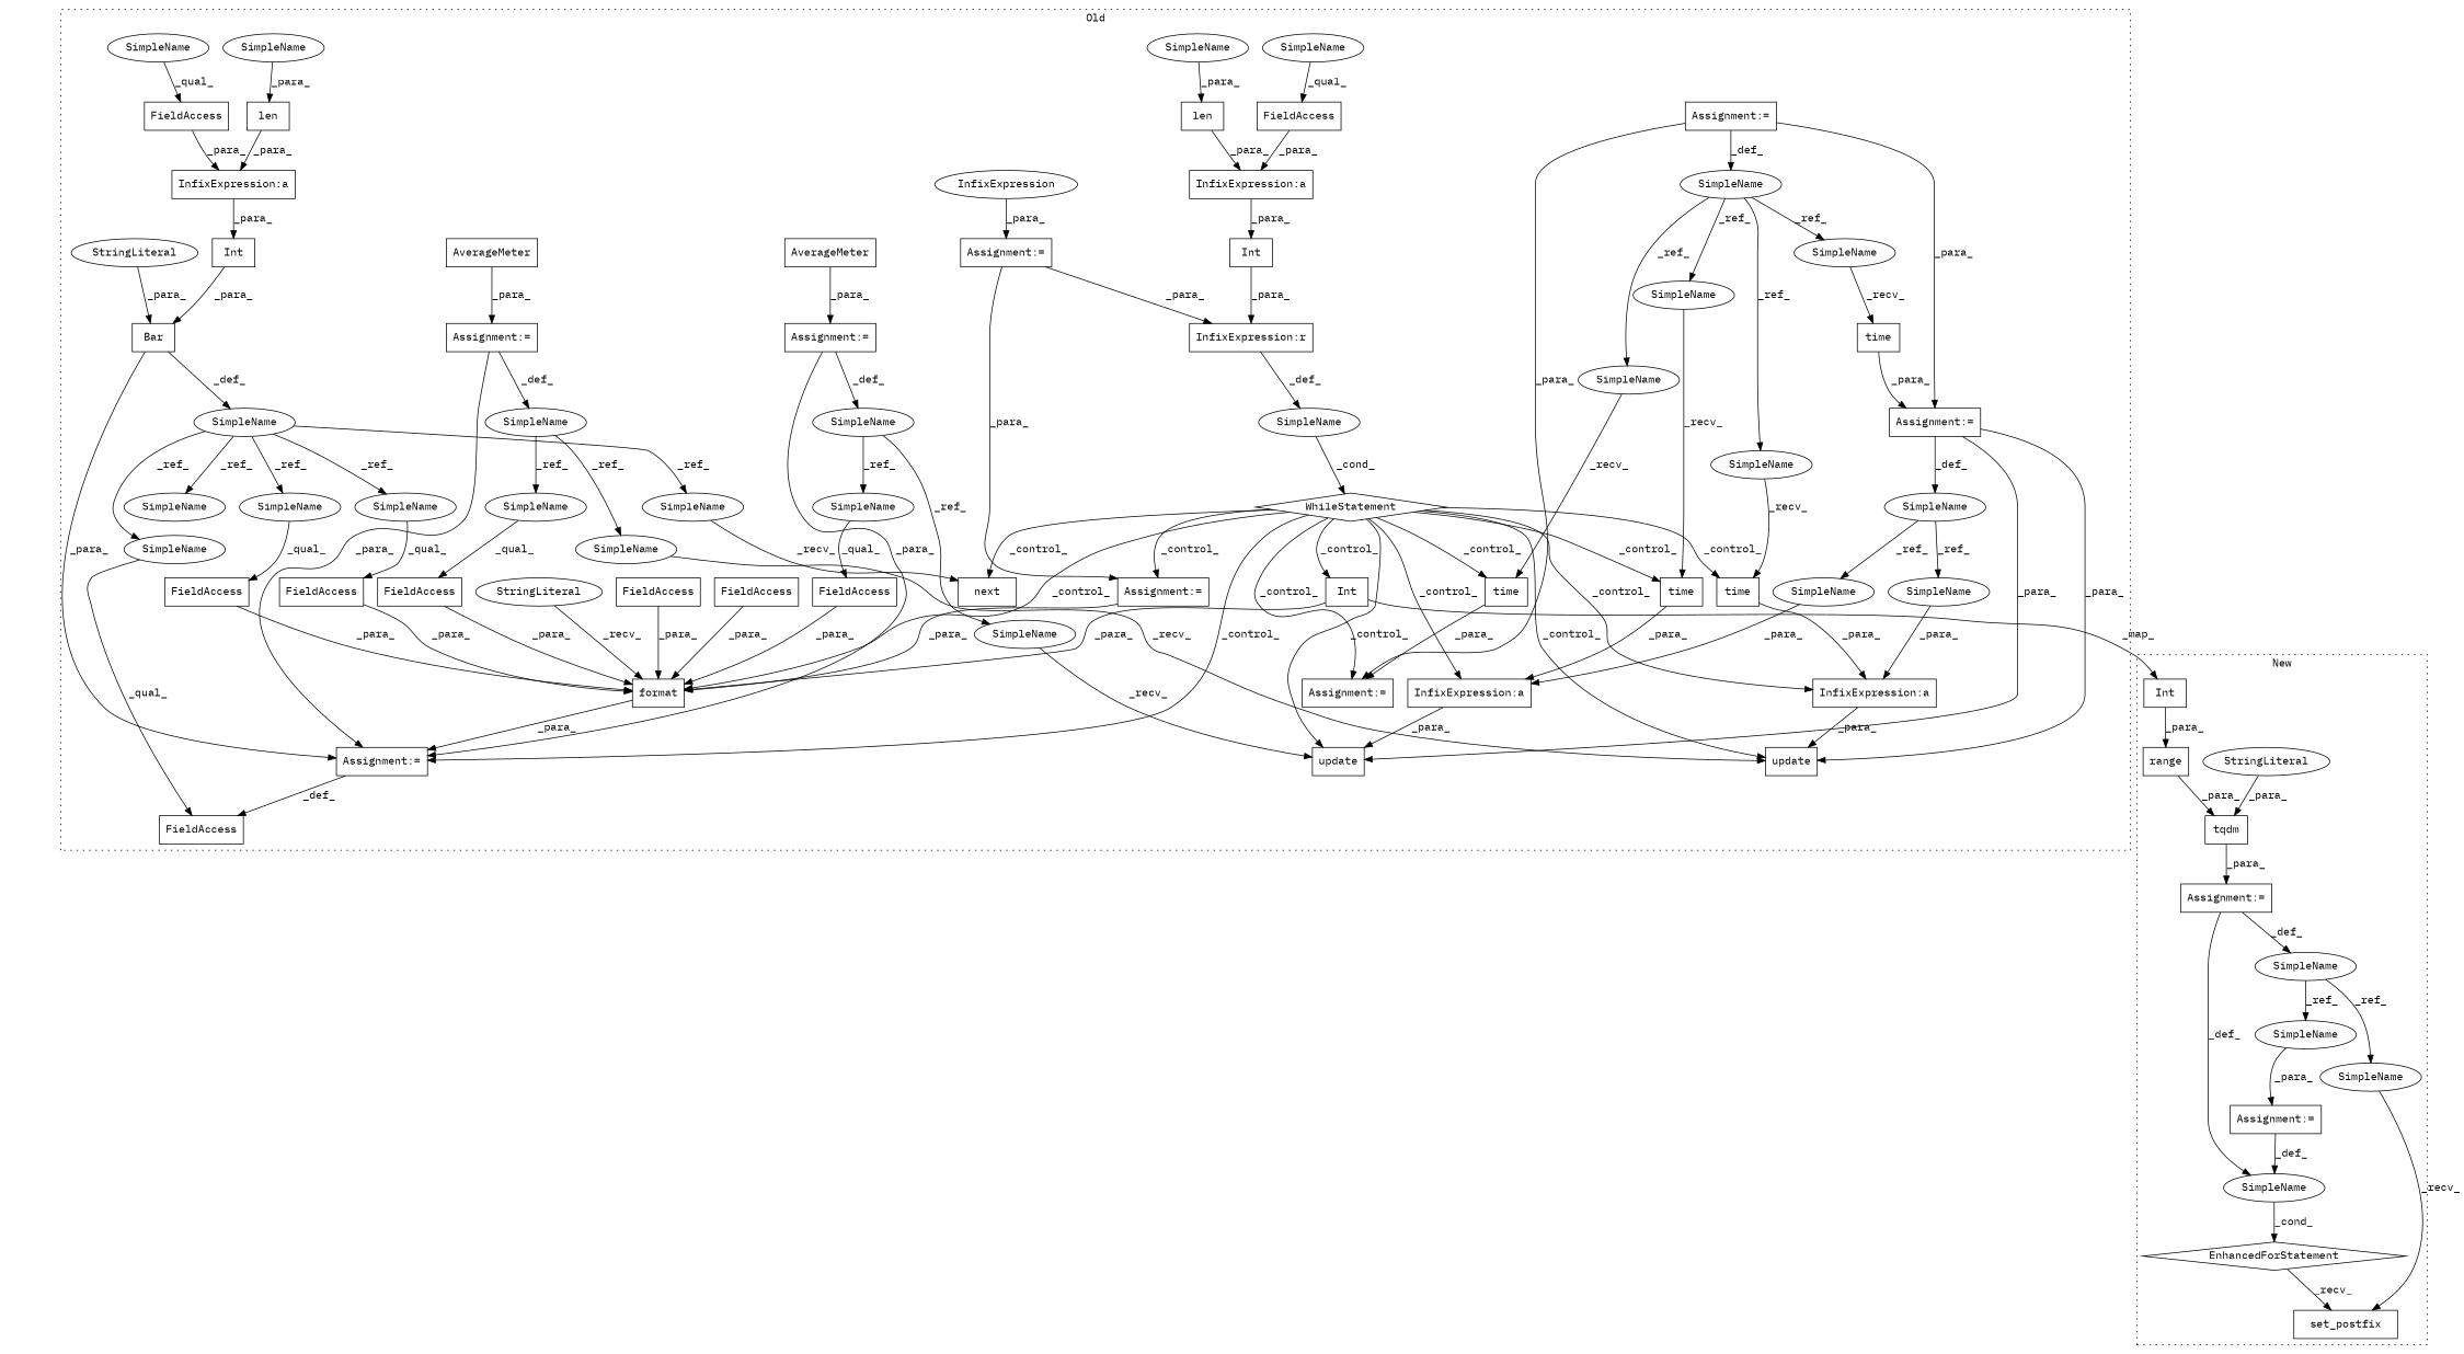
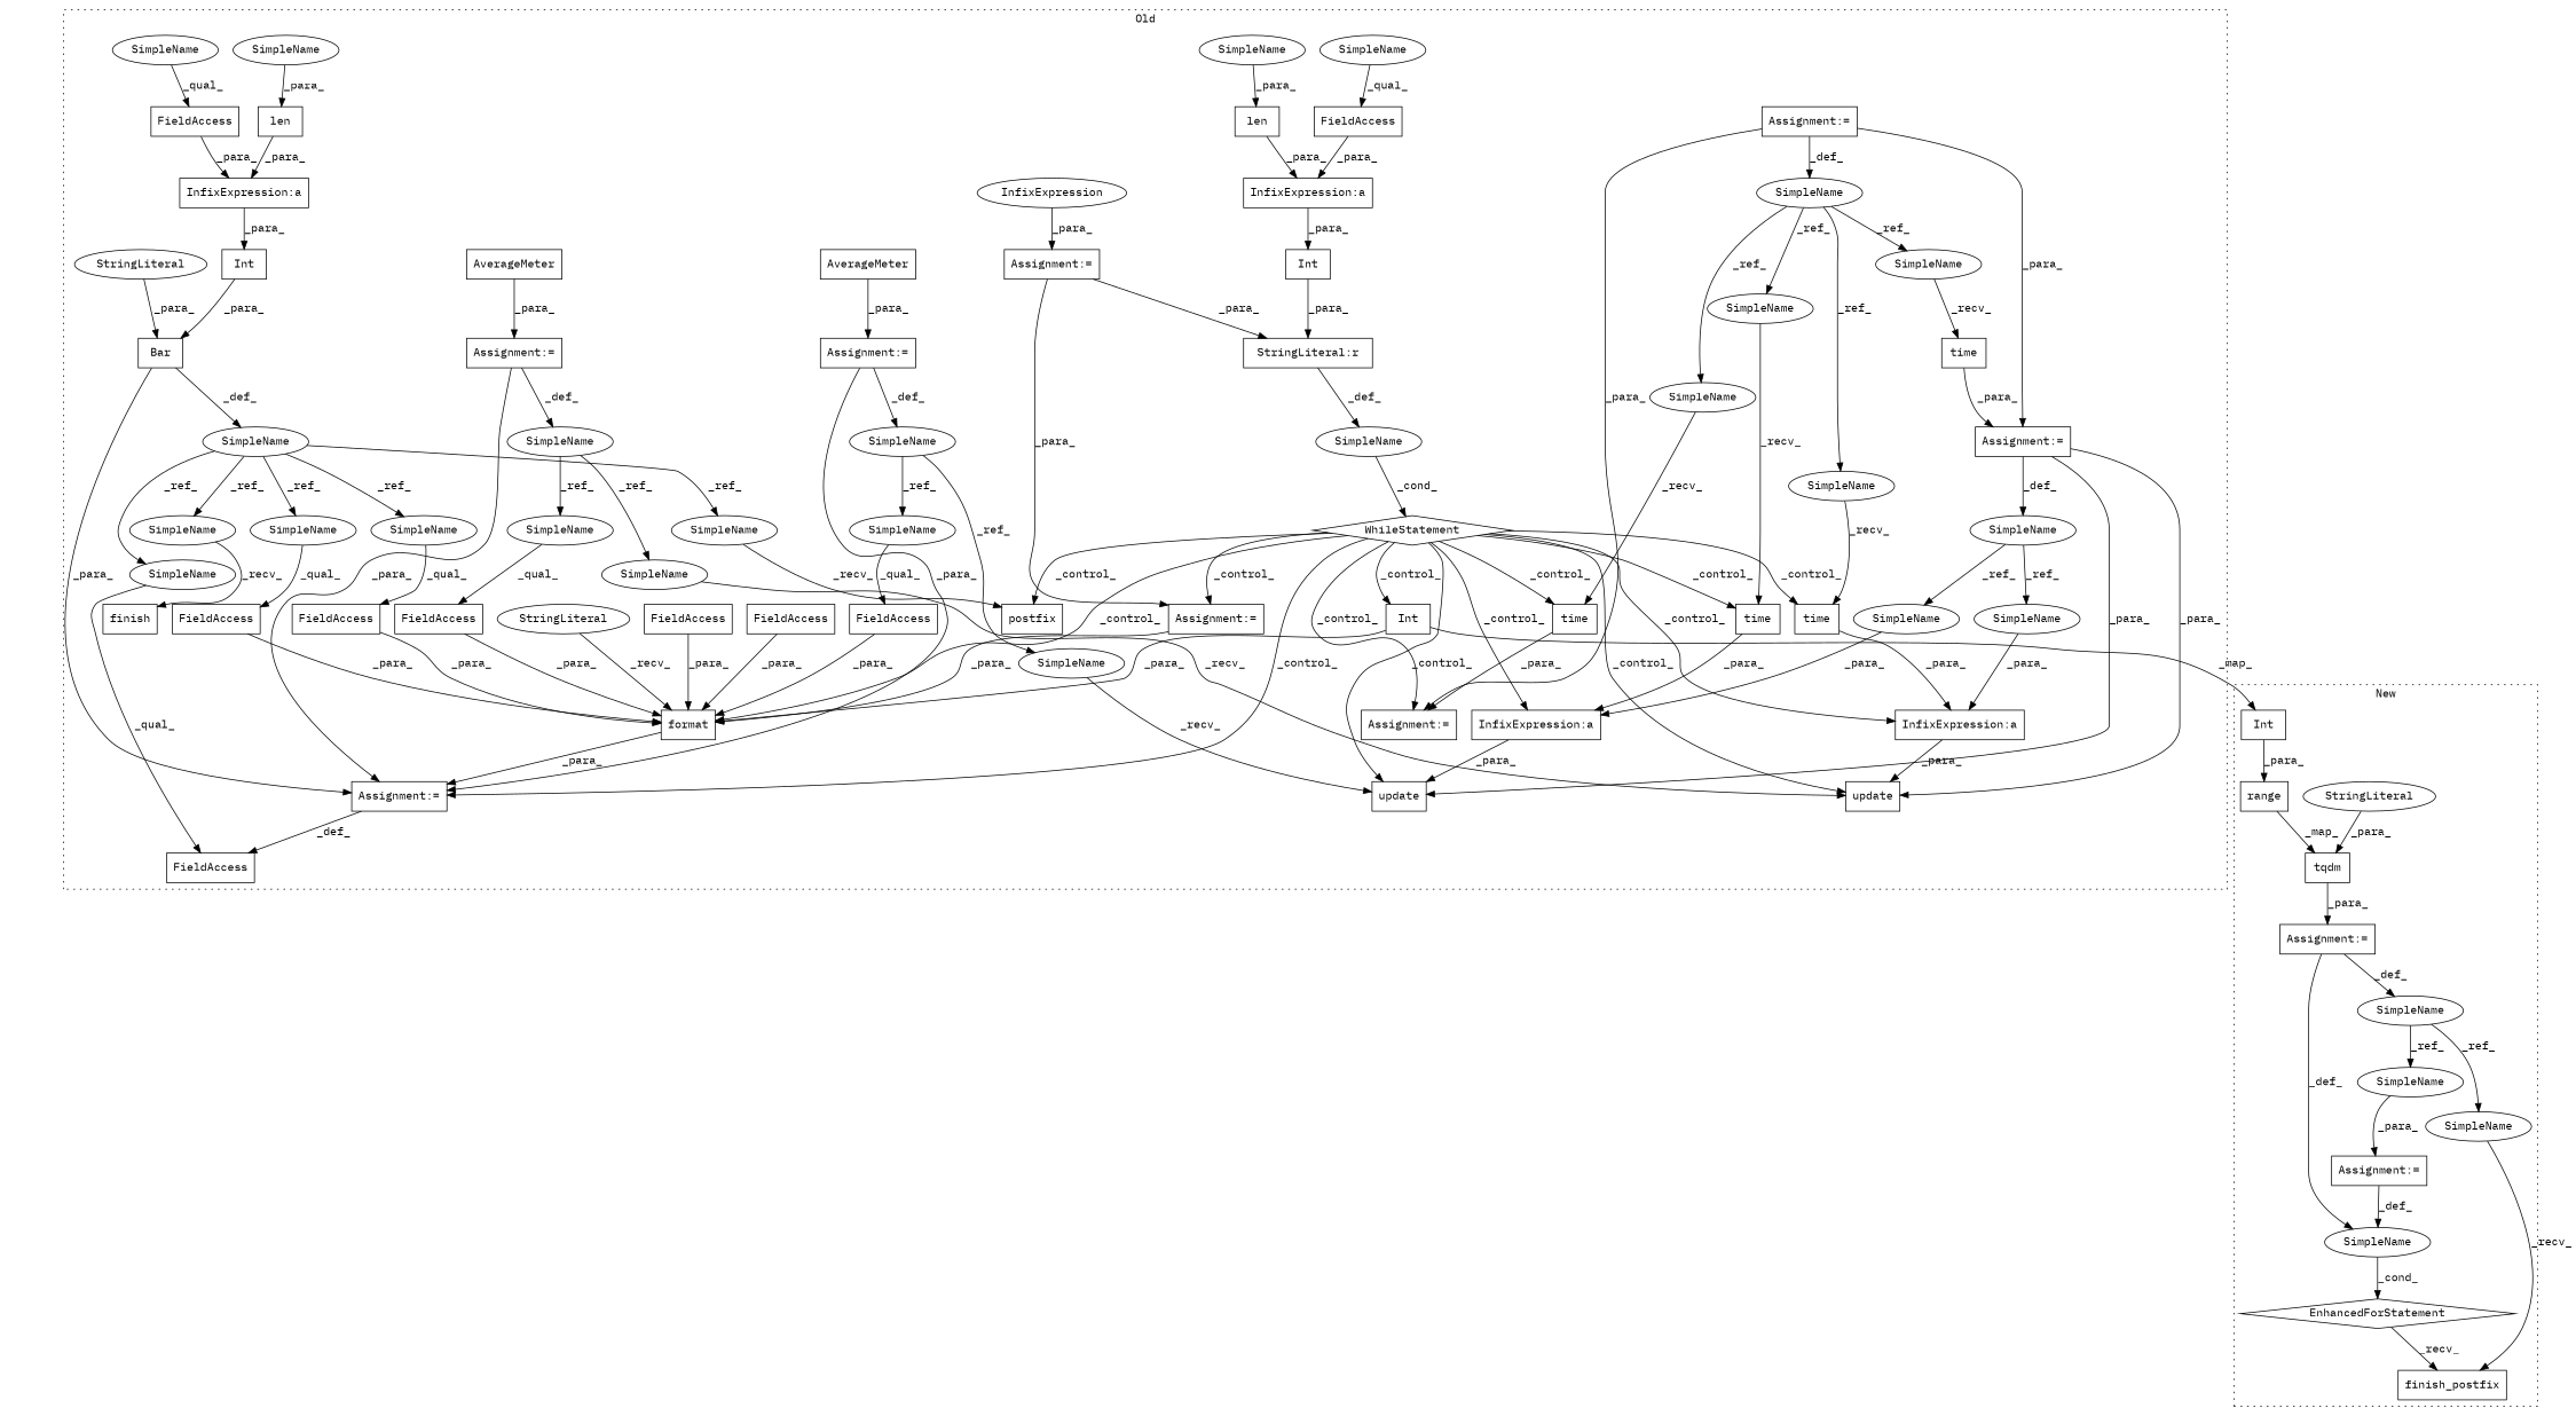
  digraph {
    fontname="IBM Plex Mono"
    node [a=42 fontname="IBM Plex Mono" l=3 s=3537 shape=box]
    edge [fontname="IBM Plex Mono"]
-   n1 [a=32 l=6 label=next s=3619]
+   n1 [a=32 l=6 label=postfix s=3619]
    n2 [a=32 l="4,1" label=len s="2062,2074"]
    n3 [a=32 l="4,1" label=len s="1978,1990"]
    n4 [a=32 l="4,1" label=Int s="3486,3521"]
    n5 [a=27 label="InfixExpression:a" s=1991]
    n6 [a=27 label="InfixExpression:a" s=3266]
    n7 [a=27 label="InfixExpression:a" s=2843]
    n8 [a=27 label="InfixExpression:a" s=2075]
    n9 [label=SimpleName s=1951 shape=ellipse]
+   n10 [a=32 l=8 label=finish s=3645]
    n11 [a=32 l="7,1" label=format s="3469,3604"]
    n12 [a=32 l="7,1" label=update s="3248,3272"]
    n13 [label=SimpleName shape=ellipse l="" s=""]
    n14 [a=32 l="7,1" label=update s="2825,2849"]
    n15 [label=SimpleName s=1928 shape=ellipse]
    n16 [a=32 l="4,1" label=Bar s="1955,2010"]
-   n17 [a=27 label="InfixExpression:r" s=2055]
+   n17 [a=27 label="StringLiteral:r" s=2055]
    n18 [l=10 label=SimpleName s=1832 shape=ellipse]
    n19 [a=22 l=14 label=FieldAccess]
    n20 [l=9 label=SimpleName s=1800 shape=ellipse]
    n21 [a=22 l=13 label=FieldAccess s=3523]
    n22 [a=22 l=10 label=FieldAccess s=3567]
    n23 [a=22 l=10 label=FieldAccess s=3330]
    n24 [a=22 l=14 label=FieldAccess s=3552]
    n25 [a=22 l=12 label=FieldAccess s=3592]
    n26 [a=22 l=15 label=FieldAccess s=2078]
    n27 [a=22 l=15 label=FieldAccess s=1994]
    n28 [a=22 l=13 label=FieldAccess s=3578]
    n29 [a=32 l=6 label=time s=3292]
    n30 [l=4 label=SimpleName s=1543 shape=ellipse]
    n31 [a=32 l=6 label=time s=2837]
    n32 [a=7 l=1 label="Assignment:=" s=3340]
    n33 [a=32 l=6 label=time s=3260]
    n34 [a=7 l=2 label="Assignment:=" s=3317]
    n35 [a=32 l=6 label=time s=1937]
    n36 [a=7 l=1 label="Assignment:=" s=1842]
    n37 [a=7 l=1 label="Assignment:=" s=3286]
    n38 [a=7 l=1 label="Assignment:=" s=1809]
    n39 [a=61 l="7,2" label=WhileStatement s="2038,2095" shape=diamond]
    n40 [a=45 l=127 label=StringLiteral s=3341 shape=ellipse]
    n41 [a=7 l=1 label="Assignment:=" s=2028]
    n42 [a=34 l=1 label=InfixExpression s=2029 shape=ellipse]
    n43 [a=7 l=1 label="Assignment:=" s=1931]
    n44 [a=7 l=4 label="Assignment:=" s=1543]
    n45 [a=45 l=14 label=StringLiteral s=1959 shape=ellipse]
    n46 [a=32 l=14 label=AverageMeter s=1843]
    n47 [a=32 l="4,1" label=Int s="2058,2093"]
    n48 [a=32 l=14 label=AverageMeter s=1810]
    n49 [a=32 l="4,1" label=Int s="1974,2009"]
    n50 [l=9 label=SimpleName s=2815 shape=ellipse]
    n51 [l=9 label=SimpleName s=3523 shape=ellipse]
    n52 [l=4 label=SimpleName s=2078 shape=ellipse]
    n53 [l=4 label=SimpleName s=1994 shape=ellipse]
    n54 [l=10 label=SimpleName s=3237 shape=ellipse]
    n55 [l=10 label=SimpleName shape=ellipse]
    n56 [l=8 label=SimpleName s=2066 shape=ellipse]
    n57 [l=8 label=SimpleName s=1982 shape=ellipse]
    n58 [l=4 label=SimpleName s=3287 shape=ellipse]
    n59 [l=4 label=SimpleName s=2832 shape=ellipse]
    n60 [l=4 label=SimpleName s=3255 shape=ellipse]
    n61 [l=4 label=SimpleName s=1932 shape=ellipse]
    n62 [label=SimpleName s=3552 shape=ellipse]
    n63 [label=SimpleName s=3567 shape=ellipse]
    n64 [label=SimpleName s=3641 shape=ellipse]
    n65 [label=SimpleName s=3615 shape=ellipse]
    n66 [label=SimpleName s=3330 shape=ellipse]
    n67 [label=SimpleName s=2846 shape=ellipse]
    n68 [label=SimpleName s=3269 shape=ellipse]
    n69 [a=32 l="5,1" label=tqdm s="1453,1491"]
    n70 [a=45 l=14 label=StringLiteral s=1477 shape=ellipse]
    n71 [a=7 l=1 label="Assignment:=" s=1452]
    n72 [a=7 l="57,2" label="Assignment:=" s="1500,1566"]
    n73 [a=32 l="4,1" label=Int s="1407,1442"]
    n74 [a=70 l="57,2" label=EnhancedForStatement s="1500,1566" shape=diamond]
    n75 [a=32 l="6,1" label=range s="1458,1475"]
    n76 [l=1 label=SimpleName s=1561 shape=ellipse]
-   n77 [a=32 l="12,1" label=set_postfix s="2577,2607"]
+   n77 [a=32 l="12,1" label=finish_postfix s="2577,2607"]
    n78 [l=1 label=SimpleName s=1451 shape=ellipse]
    n79 [l=1 label=SimpleName s=1565 shape=ellipse]
    n80 [l=1 label=SimpleName s=2575 shape=ellipse]
    subgraph cluster_1 {
      label=Old
      style=dotted
      n1
      n2
      n3
      n4
      n5
      n6
      n7
      n8
      n9
+     n10
      n11
      n12
      n13
      n14
      n15
      n16
      n17
      n18
      n19
      n20
      n21
      n22
      n23
      n24
      n25
      n26
      n27
      n28
      n29
      n30
      n31
      n32
      n33
      n34
      n35
      n36
      n37
      n38
      n39
      n40
      n41
      n42
      n43
      n44
      n45
      n46
      n47
      n48
      n49
      n50
      n51
      n52
      n53
      n54
      n55
      n56
      n57
      n58
      n59
      n60
      n61
      n62
      n63
      n64
      n65
      n66
      n67
      n68
    }
    subgraph cluster_2 {
      label=New
      style=dotted
      n69
      n70
      n71
      n72
      n73
      n74
      n75
      n76
      n77
      n78
      n79
      n80
    }
    n2 -> n8 [label=_para_]
    n3 -> n5 [label=_para_]
    n4 -> n11 [label=_para_]
    n4 -> n73 [label=_map_]
    n5 -> n49 [label=_para_]
    n6 -> n12 [label=_para_]
    n7 -> n14 [label=_para_]
    n8 -> n47 [label=_para_]
    n9 -> n62 [label=_ref_]
    n9 -> n63 [label=_ref_]
    n9 -> n64 [label=_ref_]
    n9 -> n65 [label=_ref_]
    n9 -> n66 [label=_ref_]
    n11 -> n32 [label=_para_]
    n13 -> n39 [label=_cond_]
    n15 -> n67 [label=_ref_]
    n15 -> n68 [label=_ref_]
    n16 -> n9 [label=_def_]
    n16 -> n32 [label=_para_]
    n17 -> n13 [label=_def_]
    n18 -> n54 [label=_ref_]
    n18 -> n55 [label=_ref_]
    n19 -> n11 [label=_para_]
    n20 -> n50 [label=_ref_]
    n20 -> n51 [label=_ref_]
    n21 -> n11 [label=_para_]
    n22 -> n11 [label=_para_]
    n24 -> n11 [label=_para_]
    n25 -> n11 [label=_para_]
    n26 -> n8 [label=_para_]
    n27 -> n5 [label=_para_]
    n28 -> n11 [label=_para_]
    n29 -> n37 [label=_para_]
    n30 -> n58 [label=_ref_]
    n30 -> n59 [label=_ref_]
    n30 -> n60 [label=_ref_]
    n30 -> n61 [label=_ref_]
    n31 -> n7 [label=_para_]
    n32 -> n23 [label=_def_]
    n33 -> n6 [label=_para_]
    n34 -> n11 [label=_para_]
    n35 -> n43 [label=_para_]
    n36 -> n18 [label=_def_]
    n36 -> n32 [label=_para_]
    n38 -> n20 [label=_def_]
    n38 -> n32 [label=_para_]
    n39 -> n1 [label=_control_]
    n39 -> n4 [label=_control_]
    n39 -> n6 [label=_control_]
    n39 -> n7 [label=_control_]
    n39 -> n11 [label=_control_]
    n39 -> n12 [label=_control_]
    n39 -> n14 [label=_control_]
    n39 -> n29 [label=_control_]
    n39 -> n31 [label=_control_]
    n39 -> n32 [label=_control_]
    n39 -> n33 [label=_control_]
    n39 -> n34 [label=_control_]
    n39 -> n37 [label=_control_]
    n40 -> n11 [label=_recv_]
    n41 -> n17 [label=_para_]
    n41 -> n34 [label=_para_]
    n42 -> n41 [label=_para_]
    n43 -> n12 [label=_para_]
    n43 -> n14 [label=_para_]
    n43 -> n15 [label=_def_]
    n44 -> n30 [label=_def_]
    n44 -> n37 [label=_para_]
    n44 -> n43 [label=_para_]
    n45 -> n16 [label=_para_]
    n46 -> n36 [label=_para_]
    n47 -> n17 [label=_para_]
    n48 -> n38 [label=_para_]
    n49 -> n16 [label=_para_]
    n50 -> n14 [label=_recv_]
    n51 -> n21 [label=_qual_]
    n52 -> n26 [label=_qual_]
    n53 -> n27 [label=_qual_]
    n54 -> n12 [label=_recv_]
    n55 -> n19 [label=_qual_]
    n56 -> n2 [label=_para_]
    n57 -> n3 [label=_para_]
    n58 -> n29 [label=_recv_]
    n59 -> n31 [label=_recv_]
    n60 -> n33 [label=_recv_]
    n61 -> n35 [label=_recv_]
    n62 -> n24 [label=_qual_]
    n63 -> n22 [label=_qual_]
+   n64 -> n10 [label=_recv_]
    n65 -> n1 [label=_recv_]
    n66 -> n23 [label=_qual_]
    n67 -> n7 [label=_para_]
    n68 -> n6 [label=_para_]
    n69 -> n71 [label=_para_]
    n70 -> n69 [label=_para_]
    n71 -> n76 [label=_def_]
    n71 -> n78 [label=_def_]
    n72 -> n76 [label=_def_]
    n73 -> n75 [label=_para_]
    n74 -> n77 [label=_recv_]
-   n75 -> n69 [label=_para_]
+   n75 -> n69 [label=_map_]
    n76 -> n74 [label=_cond_]
    n78 -> n79 [label=_ref_]
    n78 -> n80 [label=_ref_]
    n79 -> n72 [label=_para_]
    n80 -> n77 [label=_recv_]
  }
